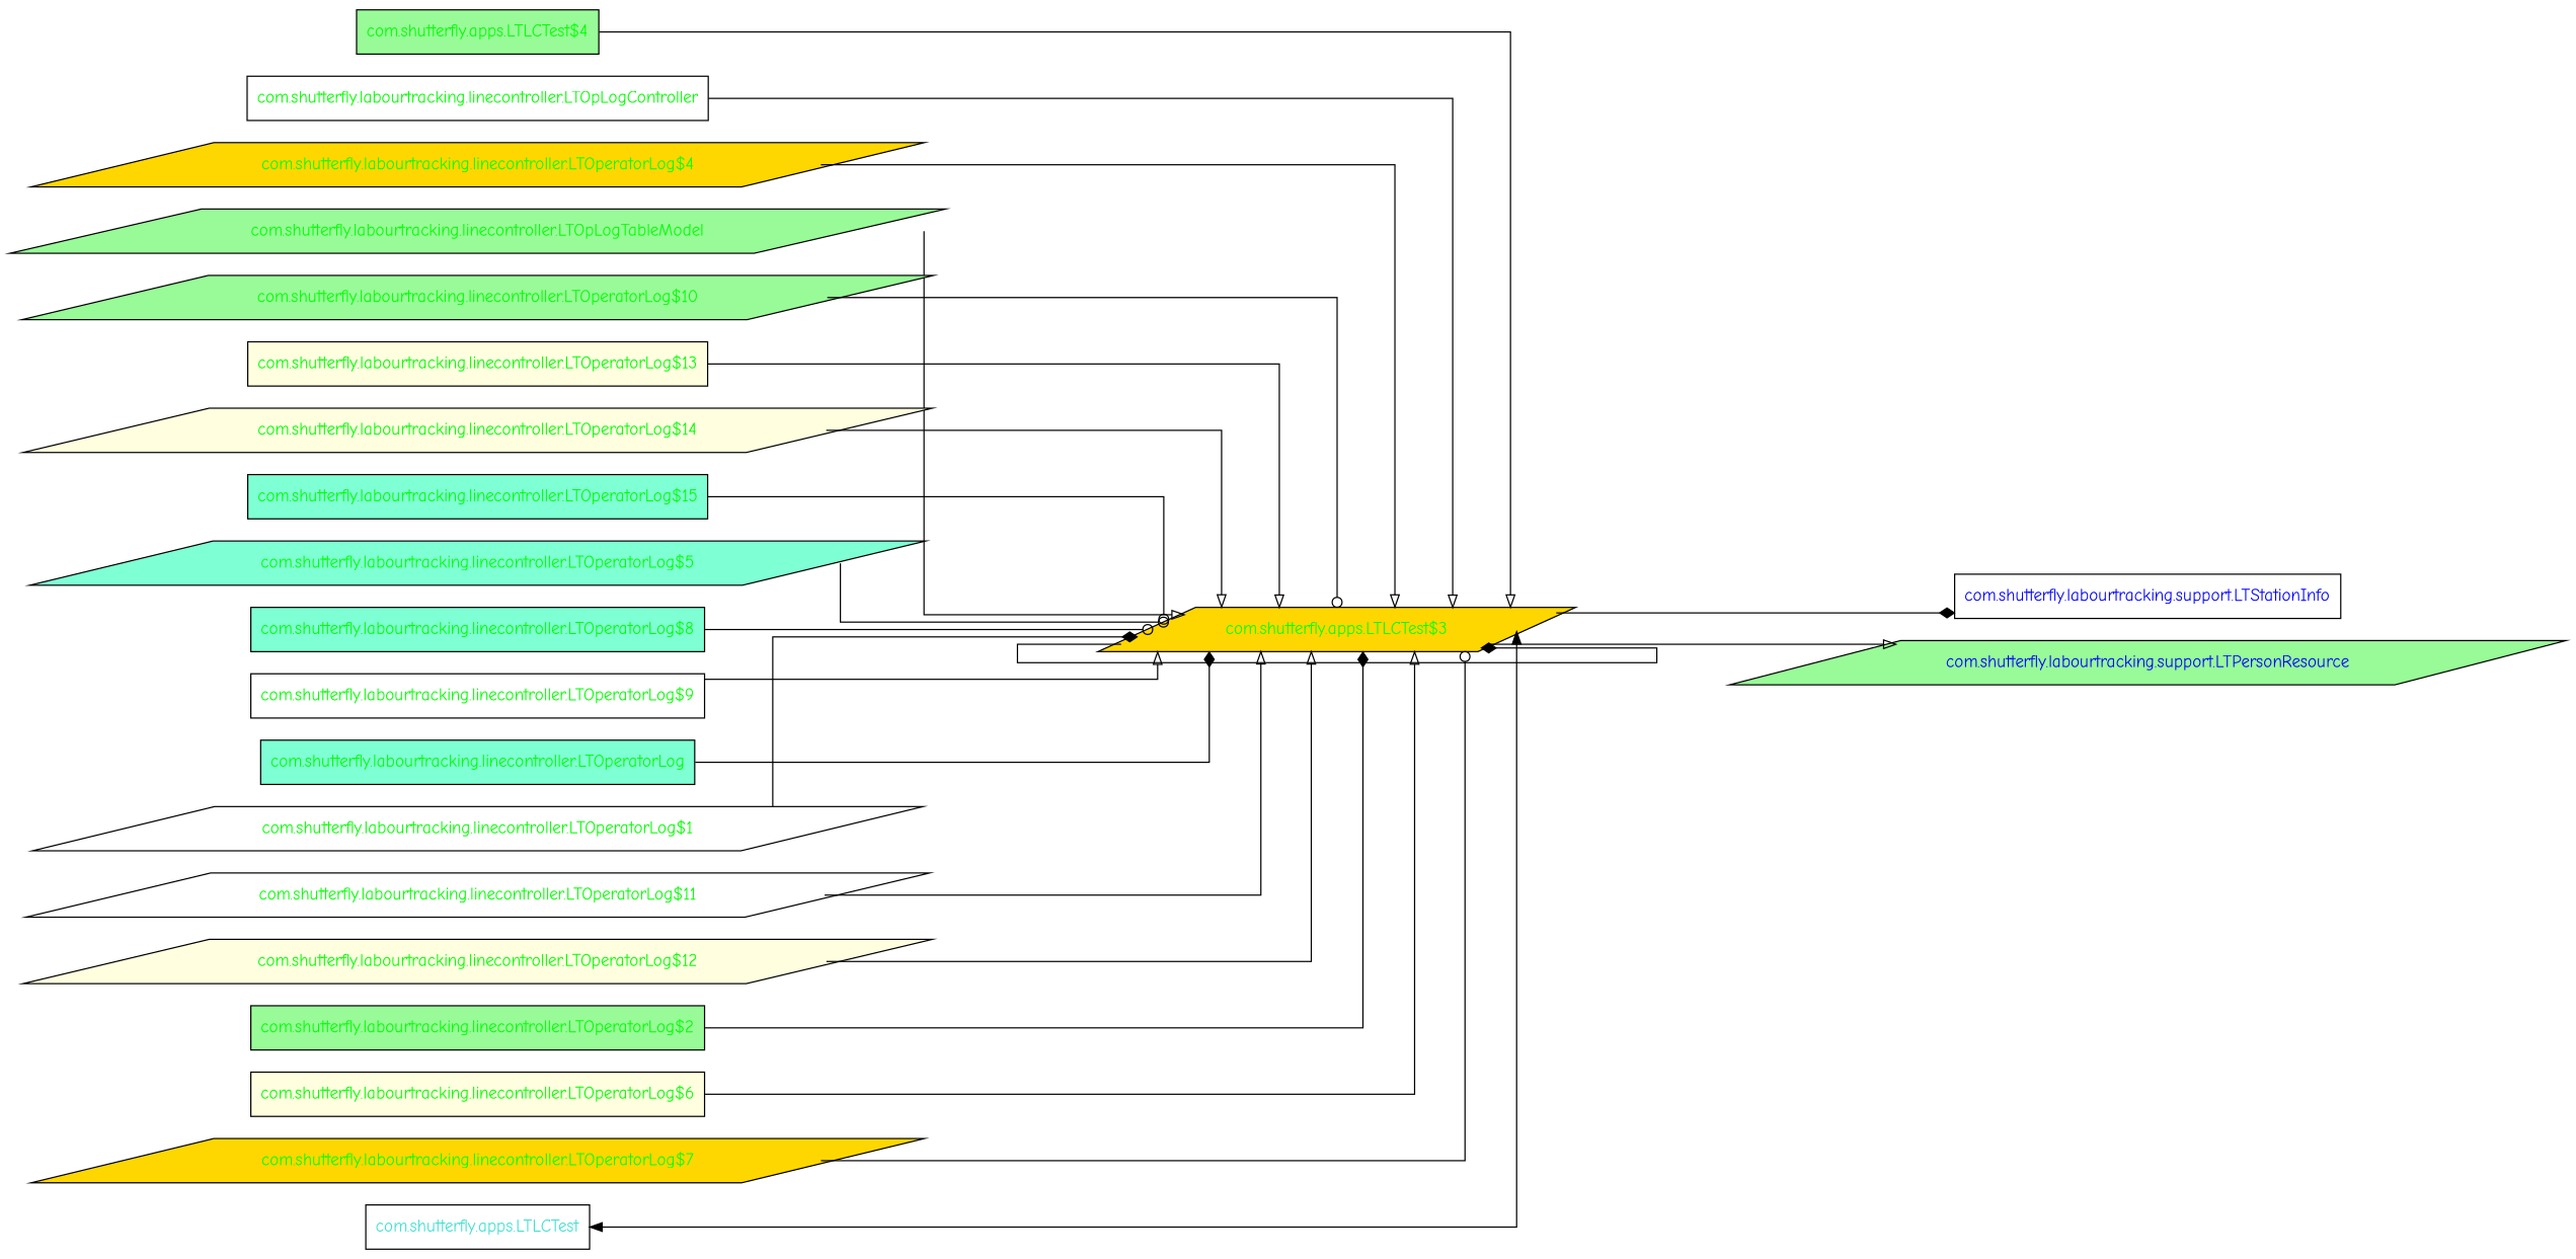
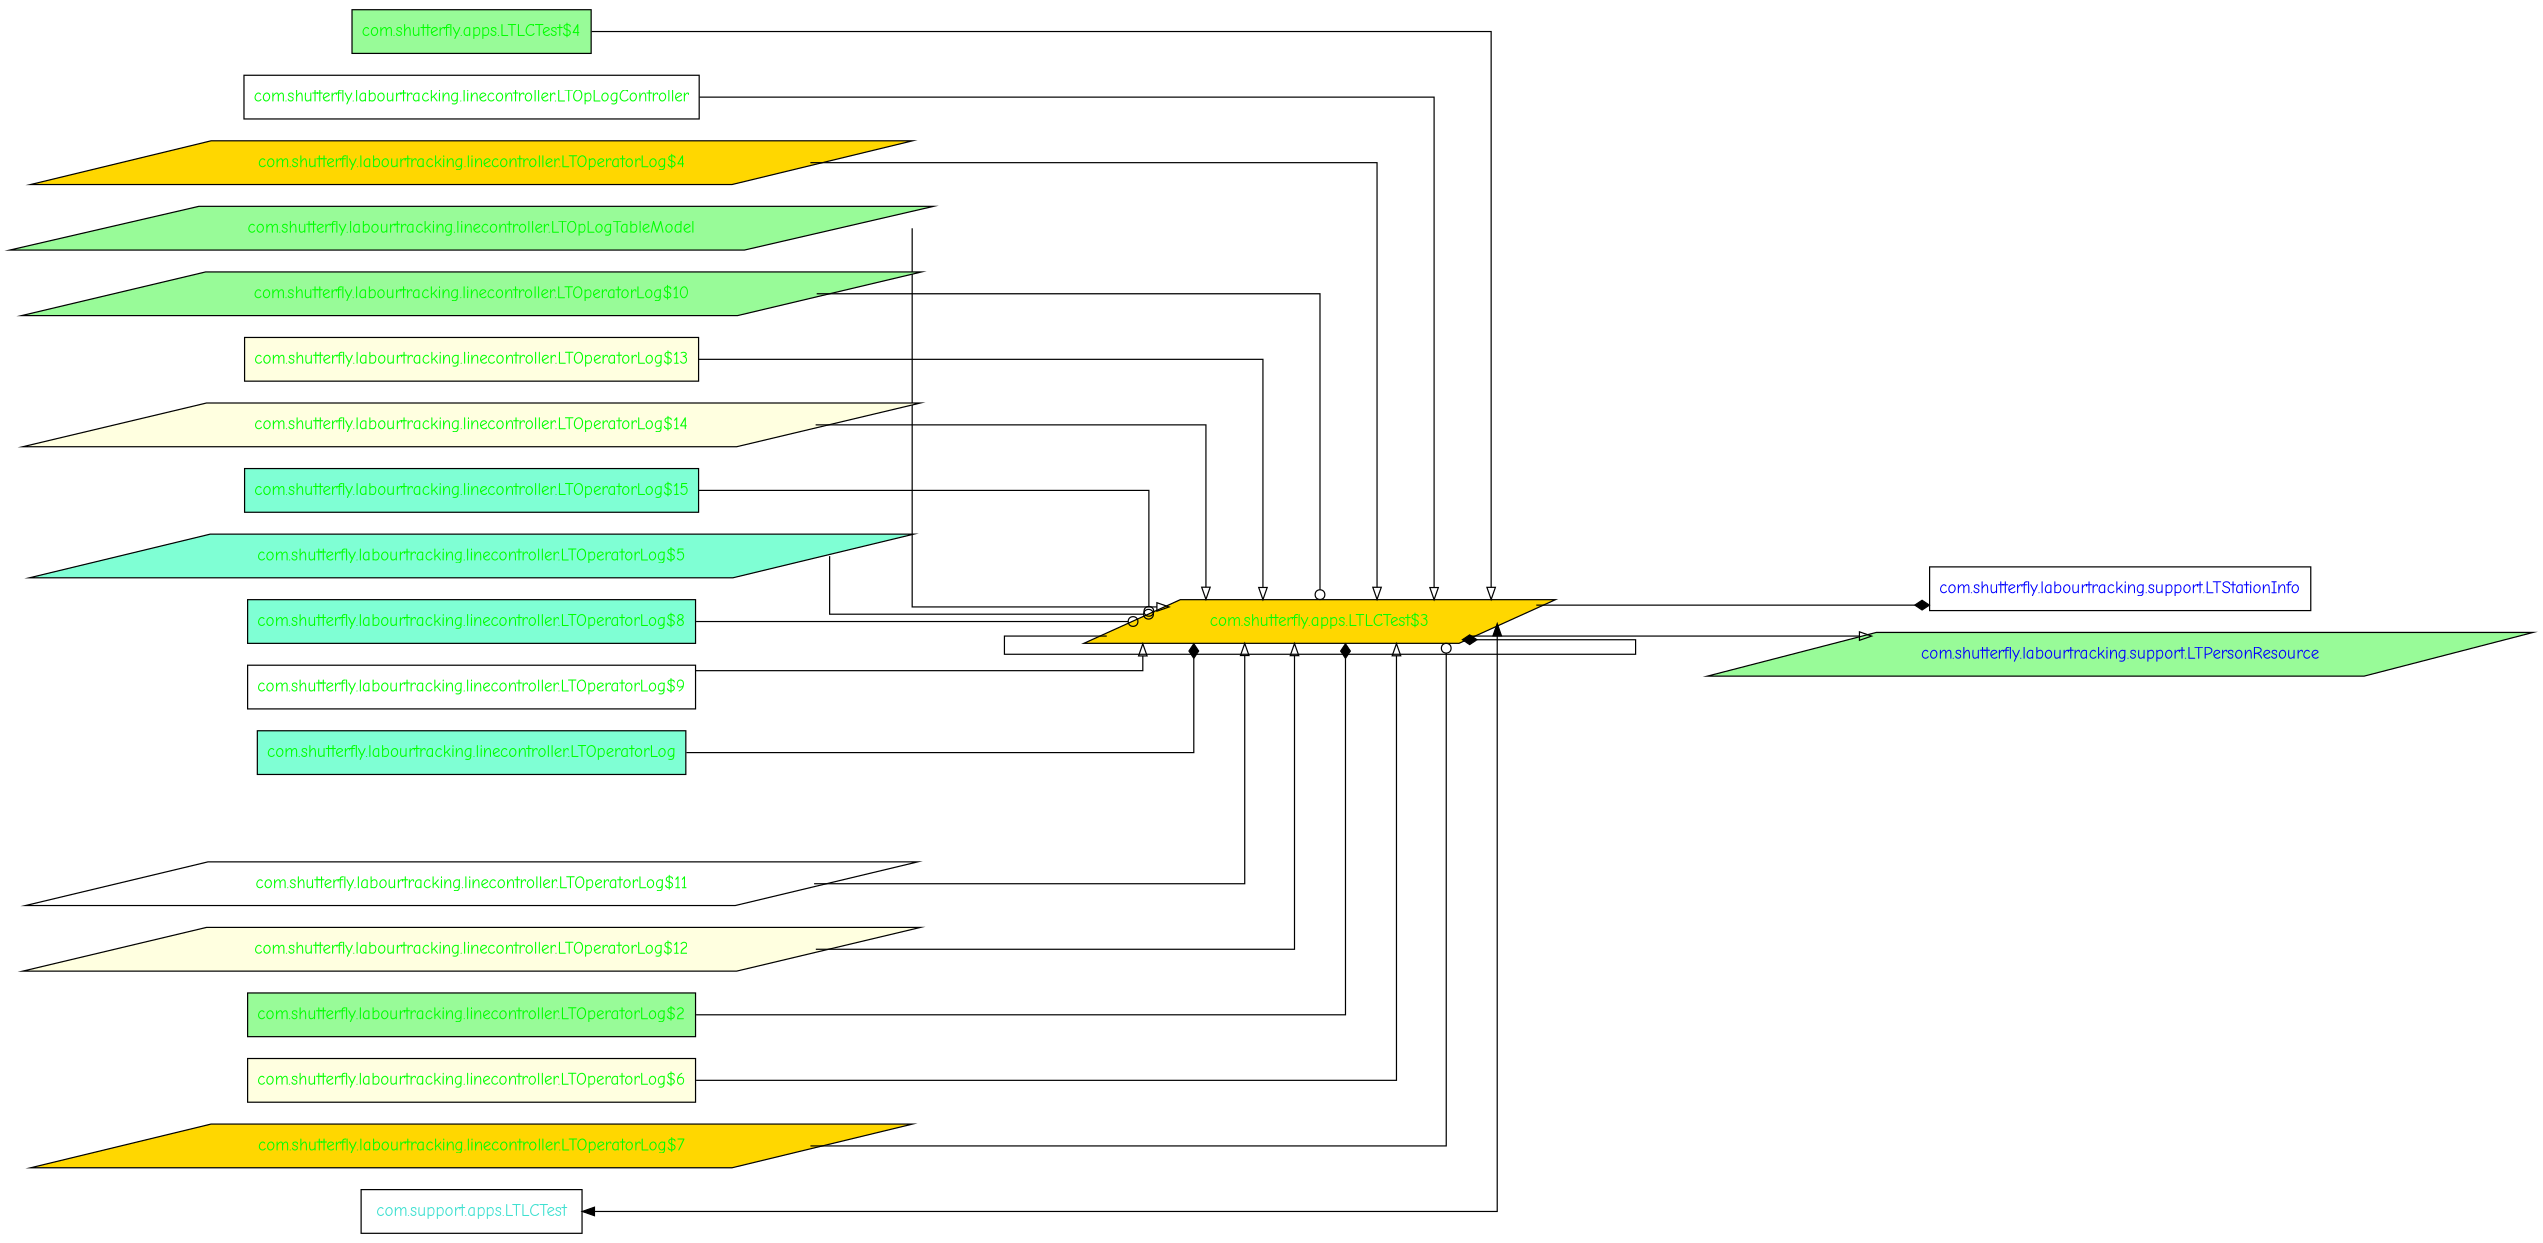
  digraph {
    concentrate=true
    fontname="Comic Neue"
    rankdir=LR
    ranksep=2.0
    splines=ortho
    node [fillcolor=white fontcolor=green fontname="Comic Neue" shape=parallelogram style=filled]
    edge [arrowhead=onormal fontname="Comic Neue"]
    "com.shutterfly.apps.LTLCTest$3" [fillcolor=gold]
    "com.shutterfly.labourtracking.support.LTStationInfo" [fontcolor=blue shape=box]
    "com.shutterfly.labourtracking.support.LTPersonResource" [fillcolor=palegreen fontcolor=blue]
    "com.shutterfly.apps.LTLCTest$4" [fillcolor=palegreen shape=box]
    "com.shutterfly.labourtracking.linecontroller.LTOpLogController" [shape=box]
    "com.shutterfly.labourtracking.linecontroller.LTOperatorLog$4" [fillcolor=gold]
    "com.shutterfly.labourtracking.linecontroller.LTOpLogTableModel" [fillcolor=palegreen]
    "com.shutterfly.labourtracking.linecontroller.LTOperatorLog$10" [fillcolor=palegreen]
    "com.shutterfly.labourtracking.linecontroller.LTOperatorLog$13" [fillcolor=lightyellow shape=box]
    "com.shutterfly.labourtracking.linecontroller.LTOperatorLog$14" [fillcolor=lightyellow]
    "com.shutterfly.labourtracking.linecontroller.LTOperatorLog$15" [fillcolor=aquamarine shape=box]
    "com.shutterfly.labourtracking.linecontroller.LTOperatorLog$5" [fillcolor=aquamarine]
    "com.shutterfly.labourtracking.linecontroller.LTOperatorLog$8" [fillcolor=aquamarine shape=box]
    "com.shutterfly.labourtracking.linecontroller.LTOperatorLog$9" [shape=box]
    "com.shutterfly.labourtracking.linecontroller.LTOperatorLog" [fillcolor=aquamarine shape=box]
-   "com.shutterfly.labourtracking.linecontroller.LTOperatorLog$1"
    "com.shutterfly.labourtracking.linecontroller.LTOperatorLog$11"
    "com.shutterfly.labourtracking.linecontroller.LTOperatorLog$12" [fillcolor=lightyellow]
    "com.shutterfly.labourtracking.linecontroller.LTOperatorLog$2" [fillcolor=palegreen shape=box]
    "com.shutterfly.labourtracking.linecontroller.LTOperatorLog$6" [fillcolor=lightyellow shape=box]
    "com.shutterfly.labourtracking.linecontroller.LTOperatorLog$7" [fillcolor=gold]
-   "com.shutterfly.apps.LTLCTest" [fontcolor=turquoise shape=box]
+   "com.shutterfly.apps.LTLCTest" [fontcolor=turquoise shape=box label="com.support.apps.LTLCTest"]
    "com.shutterfly.apps.LTLCTest$3" -> "com.shutterfly.apps.LTLCTest$3" [arrowhead=diamond]
    "com.shutterfly.apps.LTLCTest$3" -> "com.shutterfly.labourtracking.support.LTStationInfo" [arrowhead=diamond]
    "com.shutterfly.apps.LTLCTest$3" -> "com.shutterfly.labourtracking.support.LTPersonResource"
    "com.shutterfly.apps.LTLCTest$4" -> "com.shutterfly.apps.LTLCTest$3"
    "com.shutterfly.labourtracking.linecontroller.LTOpLogController" -> "com.shutterfly.apps.LTLCTest$3"
    "com.shutterfly.labourtracking.linecontroller.LTOperatorLog$4" -> "com.shutterfly.apps.LTLCTest$3"
    "com.shutterfly.labourtracking.linecontroller.LTOpLogTableModel" -> "com.shutterfly.apps.LTLCTest$3"
    "com.shutterfly.labourtracking.linecontroller.LTOperatorLog$10" -> "com.shutterfly.apps.LTLCTest$3" [arrowhead=odot]
    "com.shutterfly.labourtracking.linecontroller.LTOperatorLog$13" -> "com.shutterfly.apps.LTLCTest$3"
    "com.shutterfly.labourtracking.linecontroller.LTOperatorLog$14" -> "com.shutterfly.apps.LTLCTest$3"
    "com.shutterfly.labourtracking.linecontroller.LTOperatorLog$15" -> "com.shutterfly.apps.LTLCTest$3" [arrowhead=odot]
    "com.shutterfly.labourtracking.linecontroller.LTOperatorLog$5" -> "com.shutterfly.apps.LTLCTest$3" [arrowhead=odot]
    "com.shutterfly.labourtracking.linecontroller.LTOperatorLog$8" -> "com.shutterfly.apps.LTLCTest$3" [arrowhead=odot]
    "com.shutterfly.labourtracking.linecontroller.LTOperatorLog$9" -> "com.shutterfly.apps.LTLCTest$3"
    "com.shutterfly.labourtracking.linecontroller.LTOperatorLog" -> "com.shutterfly.apps.LTLCTest$3" [arrowhead=diamond]
-   "com.shutterfly.labourtracking.linecontroller.LTOperatorLog$1" -> "com.shutterfly.apps.LTLCTest$3" [arrowhead=diamond]
    "com.shutterfly.labourtracking.linecontroller.LTOperatorLog$11" -> "com.shutterfly.apps.LTLCTest$3"
    "com.shutterfly.labourtracking.linecontroller.LTOperatorLog$12" -> "com.shutterfly.apps.LTLCTest$3"
    "com.shutterfly.labourtracking.linecontroller.LTOperatorLog$2" -> "com.shutterfly.apps.LTLCTest$3" [arrowhead=diamond]
    "com.shutterfly.labourtracking.linecontroller.LTOperatorLog$6" -> "com.shutterfly.apps.LTLCTest$3"
    "com.shutterfly.labourtracking.linecontroller.LTOperatorLog$7" -> "com.shutterfly.apps.LTLCTest$3" [arrowhead=odot]
    "com.shutterfly.apps.LTLCTest" -> "com.shutterfly.apps.LTLCTest$3" [dir=both arrowhead=""]
  }
